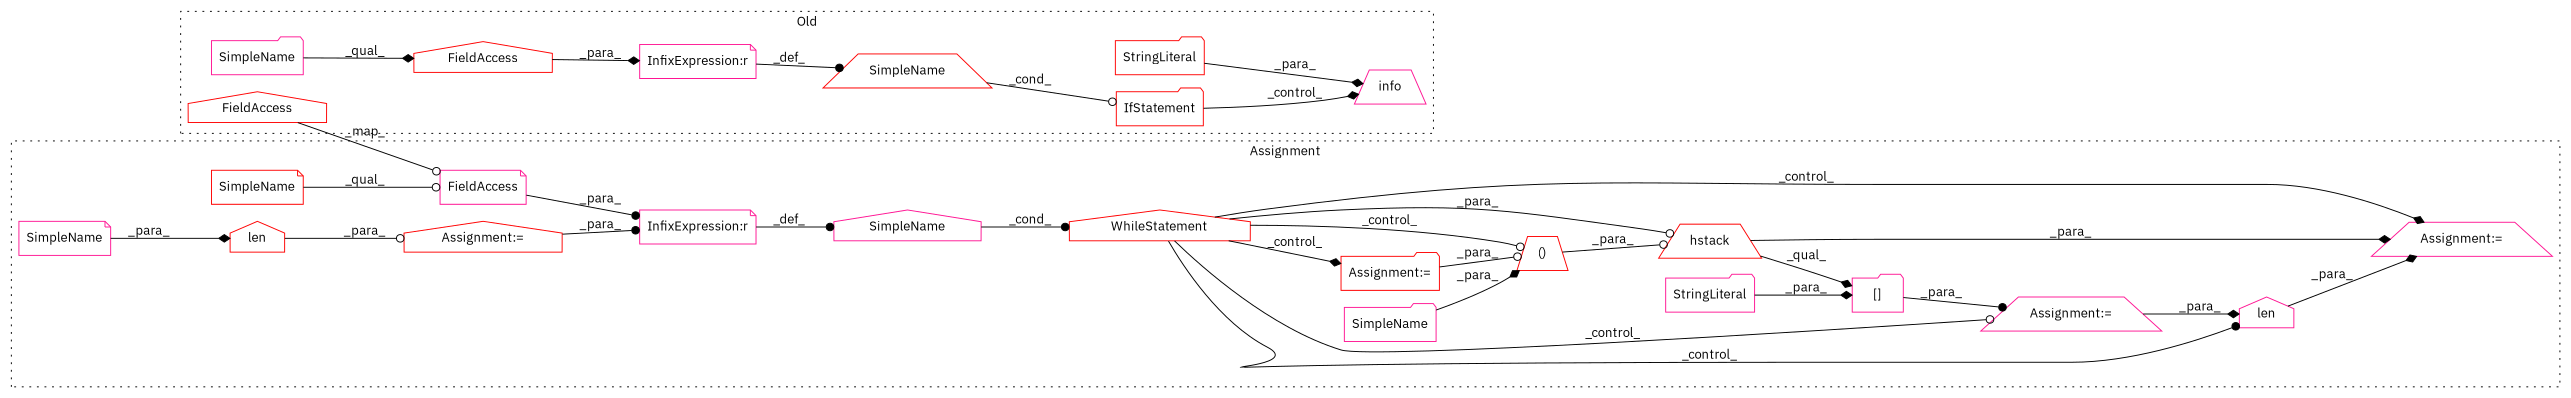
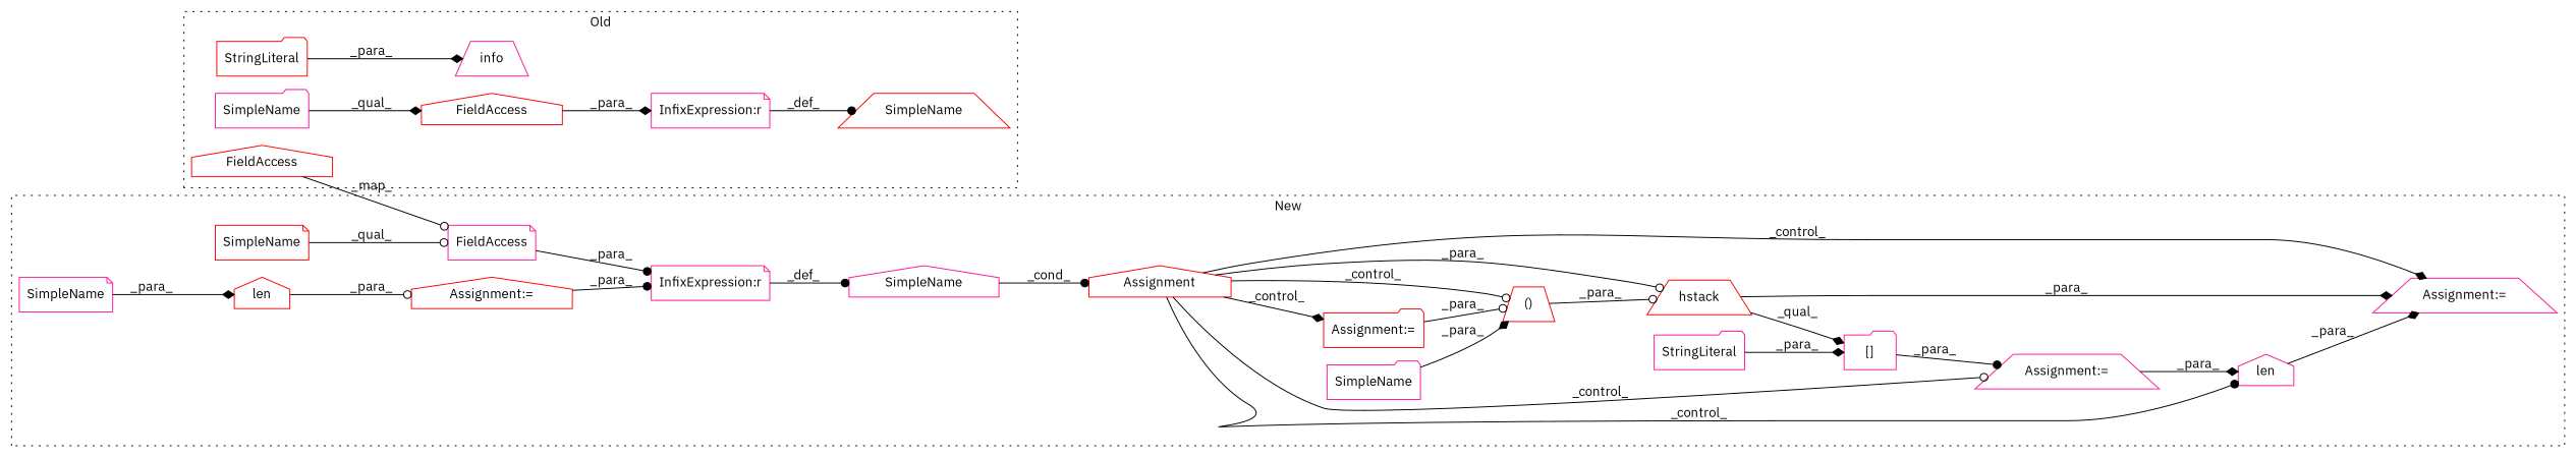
  digraph {
    fontname="IBM Plex Sans"
    rankdir=LR
    node [a=42 color=deeppink fontname="IBM Plex Sans" l=1 shape=folder]
    edge [arrowhead=diamond fontname="IBM Plex Sans"]
    n1 [a=32 l="5,1" label=info s="2493,2584" shape=trapezium]
    n2 [a=45 color=red l=79 label=StringLiteral s=2498]
    n3 [a=27 l=3 label="InfixExpression:r" s=2439 shape=note]
    n4 [color=red label=SimpleName shape=trapezium l=""]
-   n5 [a=25 color=red l="4,2" label=IfStatement s="2422,2448"]
    n6 [a=22 color=red l=13 label=FieldAccess s=2426 shape=house]
    n7 [a=22 color=red l=13 label=FieldAccess s=2458 shape=house]
    n8 [l=4 label=SimpleName s=2426]
    n9 [a=32 color=red l="4,1" label=len s="2580,2591" shape=house]
    n10 [a=27 l=3 label="InfixExpression:r" s=2618 shape=note]
    n11 [a=32 l="4,1" label=len s="2835,2846" shape=house]
    n12 [a=106 color=red l=31 label="()" s=2750 shape=trapezium]
    n13 [a=32 color=red l="14,2" label=hstack s="2736,2781" shape=trapezium]
    n14 [a=2 l="54,1" label="[]" s="2730,2813"]
    n15 [label=SimpleName shape=house l=""]
    n16 [a=45 l=29 label=StringLiteral s=2784]
    n17 [color=red l=4 label=SimpleName s=1592 shape=note]
    n18 [a=22 l=13 label=FieldAccess s=2621 shape=note]
    n19 [a=7 label="Assignment:=" s=2729 shape=trapezium]
    n20 [a=7 color=red label="Assignment:=" s=2579 shape=house]
    n21 [a=7 color=red label="Assignment:=" s=2656]
    n22 [a=7 label="Assignment:=" s=2834 shape=trapezium]
-   n23 [a=61 color=red l="7,2" label=WhileStatement s="2598,2635" shape=house]
+   n23 [a=61 color=red l="7,2" label=Assignment s="2598,2635" shape=house]
    n24 [l=7 label=SimpleName s=2750]
    n25 [l=7 label=SimpleName s=2584 shape=note]
    subgraph cluster_1 {
      label=Old
      style=dotted
      n1
      n2
      n3
      n4
-     n5
      n6
      n7
      n8
    }
    subgraph cluster_2 {
-     label=Assignment
+     label=New
      style=dotted
      n9
      n10
      n11
      n12
      n13
      n14
      n15
      n16
      n17
      n18
      n19
      n20
      n21
      n22
      n23
      n24
      n25
    }
    n2 -> n1 [label=_para_]
    n3 -> n4 [arrowhead=dot label=_def_]
-   n4 -> n5 [arrowhead=odot label=_cond_]
-   n5 -> n1 [label=_control_]
    n6 -> n3 [label=_para_]
    n7 -> n18 [arrowhead=odot label=_map_]
    n8 -> n6 [label=_qual_]
    n9 -> n20 [arrowhead=odot label=_para_]
    n10 -> n15 [arrowhead=dot label=_def_]
    n11 -> n22 [label=_para_]
    n12 -> n13 [arrowhead=odot label=_para_]
    n13 -> n14 [label=_qual_]
    n13 -> n22 [label=_para_]
    n14 -> n19 [arrowhead=dot label=_para_]
    n15 -> n23 [arrowhead=dot label=_cond_]
    n16 -> n14 [label=_para_]
    n17 -> n18 [arrowhead=odot label=_qual_]
    n18 -> n10 [arrowhead=dot label=_para_]
    n19 -> n11 [label=_para_]
    n20 -> n10 [arrowhead=dot label=_para_]
    n21 -> n12 [arrowhead=odot label=_para_]
    n23 -> n11 [arrowhead=dot label=_control_]
    n23 -> n12 [arrowhead=odot label=_control_]
    n23 -> n13 [arrowhead=odot label=_para_]
    n23 -> n19 [arrowhead=odot label=_control_]
    n23 -> n21 [label=_control_]
    n23 -> n22 [label=_control_]
    n24 -> n12 [label=_para_]
    n25 -> n9 [label=_para_]
  }
